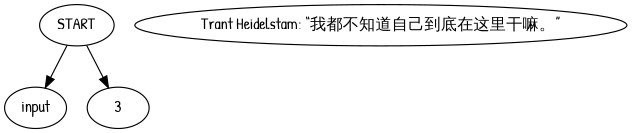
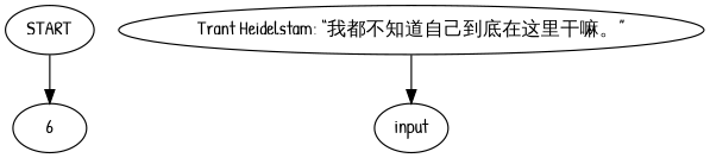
  digraph {
    fontname="Patrick Hand"
    node [fontname="Patrick Hand"]
    edge [fontname="Patrick Hand"]
    n1 [label=START]
    n2 [label=input]
-   3
+   3 [label=6]
    n4 [label="Trant Heidelstam: “我都不知道自己到底在这里干嘛。”"]
-   n1 -> n2
+   n4 -> n2
    n1 -> 3
  }
